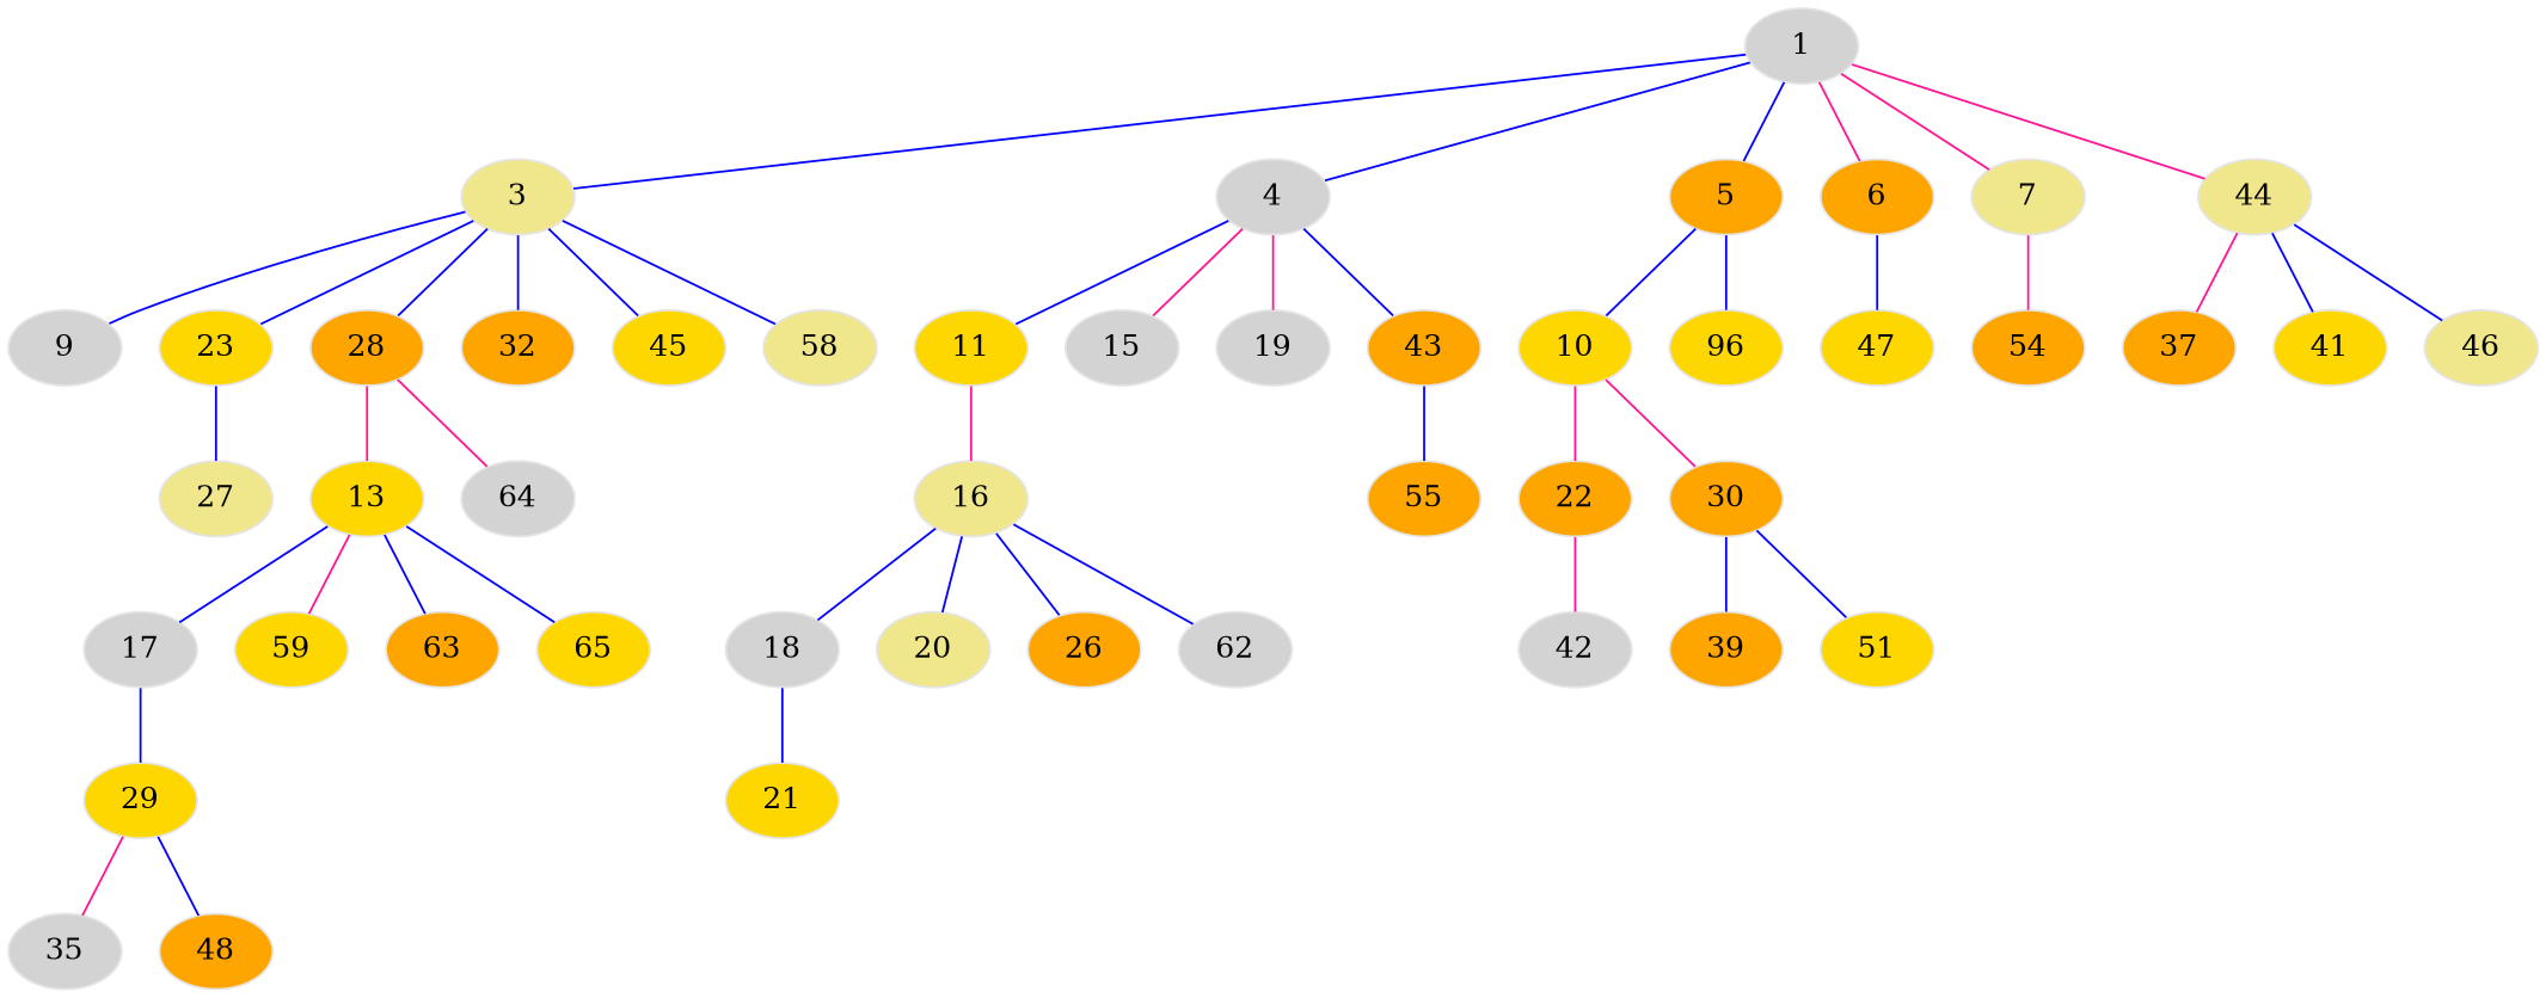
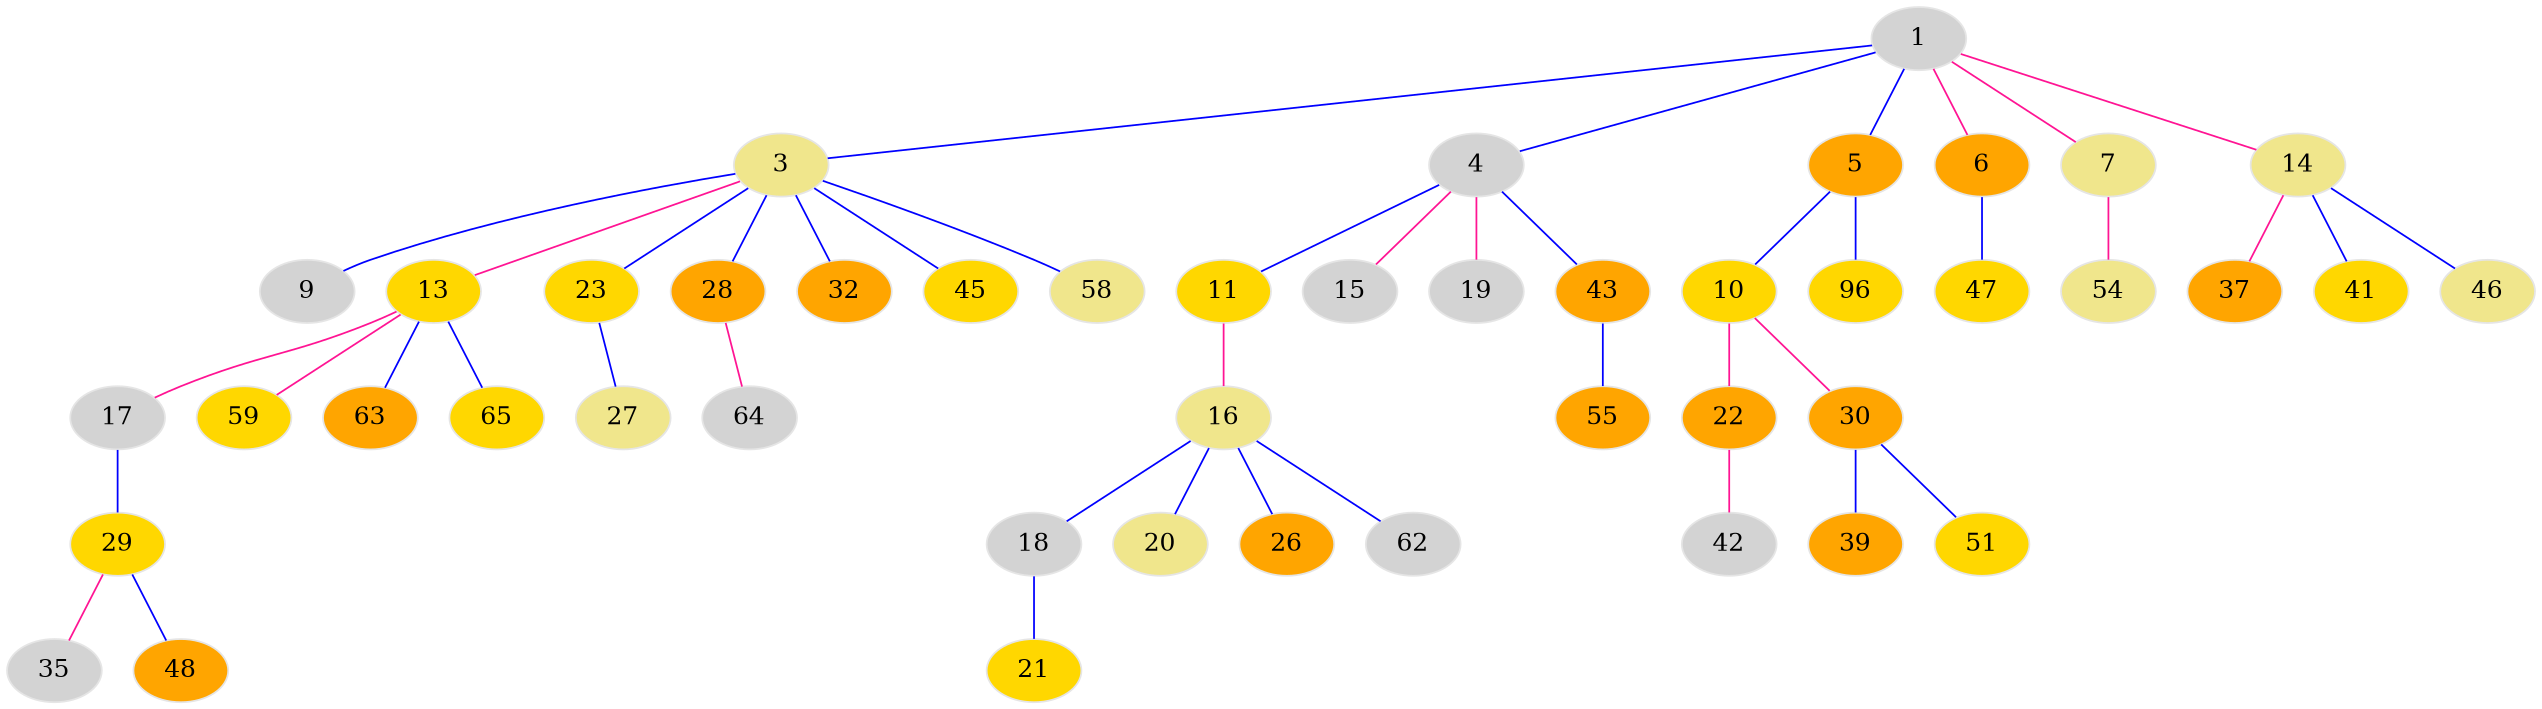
  graph {
    fontname="DejaVu Serif"
    node [color=gray90 fillcolor=orange fontname="DejaVu Serif" style=filled]
    edge [color=blue fontname="DejaVu Serif"]
    1 [fillcolor=lightgrey super="+2"]
    3 [fillcolor=khaki super="+12"]
    4 [fillcolor=lightgrey super="+8"]
    5 [super="+38"]
    6 [super="+61"]
    7 [fillcolor=khaki]
-   14 [fillcolor=khaki super="+31" label=44]
+   14 [fillcolor=khaki super="+31"]
    9 [fillcolor=lightgrey]
    13 [fillcolor=gold super="+53"]
    23 [fillcolor=gold super="+34"]
    28
    32
    45 [fillcolor=gold]
    58 [fillcolor=khaki]
    11 [fillcolor=gold]
    15 [fillcolor=lightgrey]
    19 [fillcolor=lightgrey]
    43
    10 [fillcolor=gold]
    n20 [fillcolor=gold label=96]
    47 [fillcolor=gold super="+50"]
-   54
+   54 [fillcolor=khaki]
    37
    41 [fillcolor=gold]
    46 [fillcolor=khaki]
    17 [fillcolor=lightgrey super="+36"]
    59 [fillcolor=gold]
    63
    65 [fillcolor=gold]
    27 [fillcolor=khaki]
    64 [fillcolor=lightgrey]
    16 [fillcolor=khaki super="+24"]
    55
    22 [super="+44"]
    30 [super="+60"]
    42 [fillcolor=lightgrey]
    39 [super="+40"]
    51 [fillcolor=gold super="+52"]
    18 [fillcolor=lightgrey super="+49"]
    20 [fillcolor=khaki super="+25"]
    26 [super="+33"]
    62 [fillcolor=lightgrey]
    29 [fillcolor=gold super="+57"]
    21 [fillcolor=gold]
    35 [fillcolor=lightgrey]
    48
    1 -- 3
    1 -- 4
    1 -- 5
    1 -- 6 [color=deeppink]
    1 -- 7 [color=deeppink]
    1 -- 14 [color=deeppink]
    3 -- 9
-   28 -- 13 [color=deeppink]
+   3 -- 13 [color=deeppink]
    3 -- 23
    3 -- 28
    3 -- 32
    3 -- 45
    3 -- 58
    4 -- 11
    4 -- 15 [color=deeppink]
    4 -- 19 [color=deeppink]
    4 -- 43
    5 -- 10
    5 -- n20
    6 -- 47
    7 -- 54 [color=deeppink]
    14 -- 37 [color=deeppink]
    14 -- 41
    14 -- 46
-   13 -- 17
+   13 -- 17 [color=deeppink]
    13 -- 59 [color=deeppink]
    13 -- 63
    13 -- 65
    23 -- 27
    28 -- 64 [color=deeppink]
    11 -- 16 [color=deeppink]
    43 -- 55
    10 -- 22 [color=deeppink]
    10 -- 30 [color=deeppink]
    17 -- 29
    16 -- 18
    16 -- 20
    16 -- 26
    16 -- 62
    22 -- 42 [color=deeppink]
    30 -- 39
    30 -- 51
    18 -- 21
    29 -- 35 [color=deeppink]
    29 -- 48
  }
